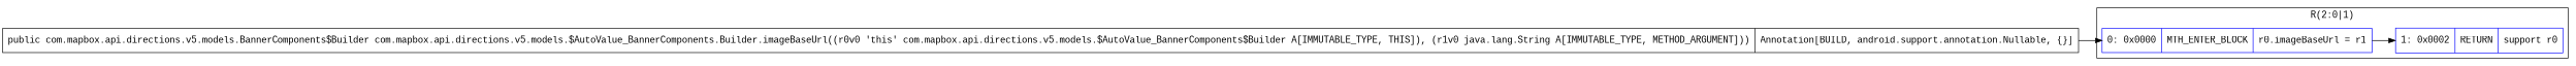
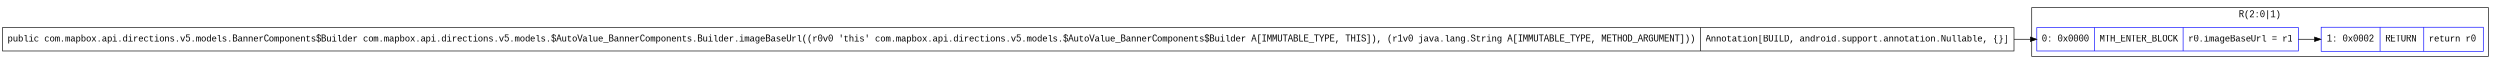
  digraph {
    rankdir=LR
    fontname="Liberation Mono"
    node [color=blue shape=record fontname="Liberation Mono"]
    edge [fontname="Liberation Mono"]
    n1 [label="{0\:\ 0x0000|MTH_ENTER_BLOCK\l|r0.imageBaseUrl = r1\l}"]
-   n2 [label="{1\:\ 0x0002|RETURN\l|support r0\l}"]
+   n2 [label="{1\:\ 0x0002|RETURN\l|return r0\l}"]
    n3 [label="{public com.mapbox.api.directions.v5.models.BannerComponents$Builder com.mapbox.api.directions.v5.models.$AutoValue_BannerComponents.Builder.imageBaseUrl((r0v0 'this' com.mapbox.api.directions.v5.models.$AutoValue_BannerComponents$Builder A[IMMUTABLE_TYPE, THIS]), (r1v0 java.lang.String A[IMMUTABLE_TYPE, METHOD_ARGUMENT]))  | Annotation[BUILD, android.support.annotation.Nullable, \{\}]\l}" color=""]
    subgraph cluster_1 {
      label="R(2:0|1)"
      n1
      n2
    }
    n1 -> n2
    n3 -> n1
  }
